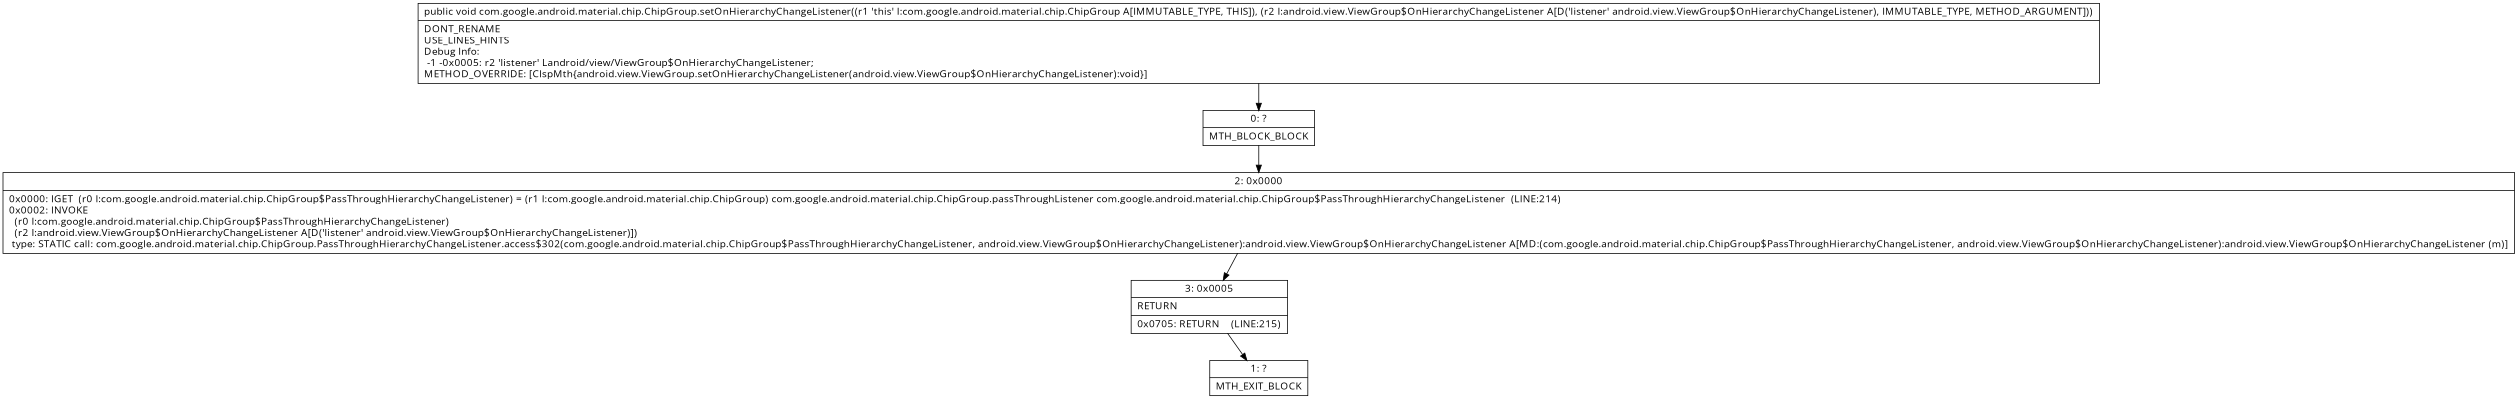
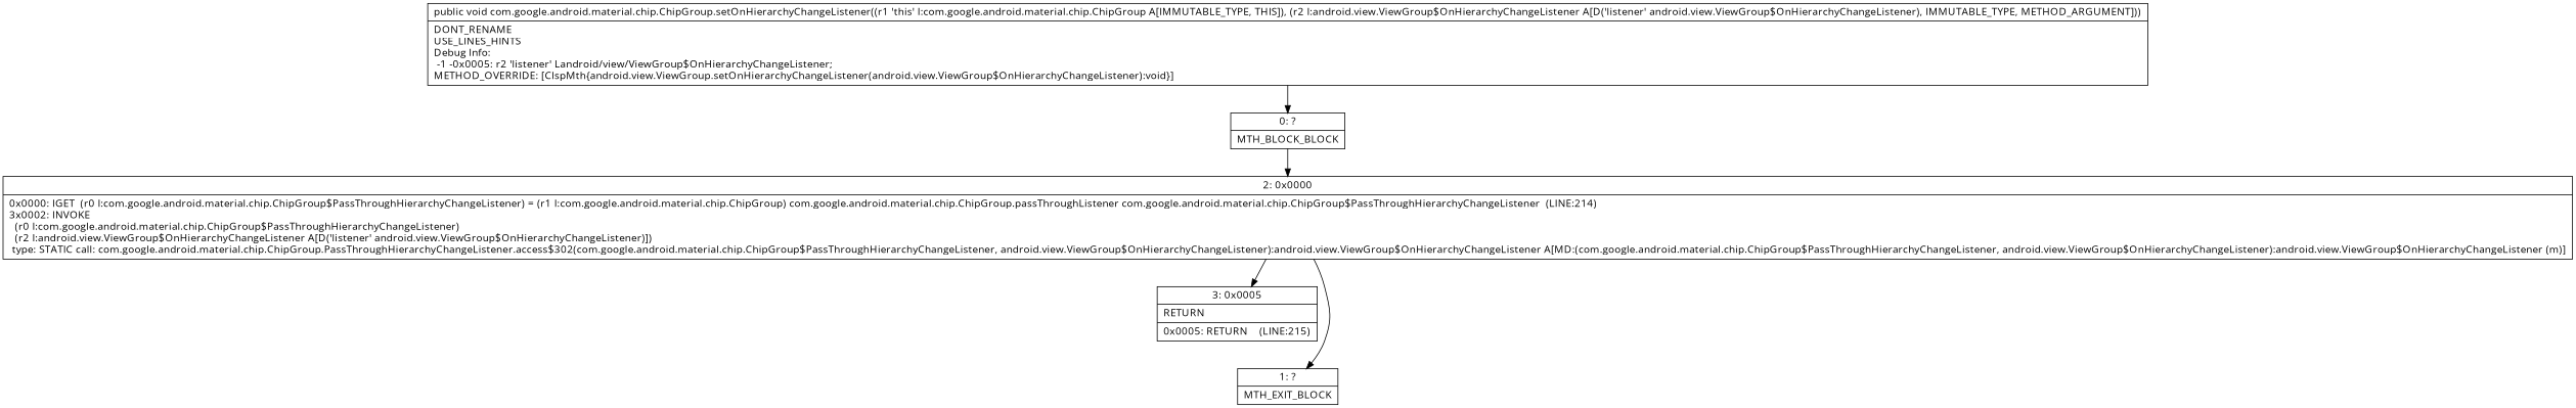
  digraph {
    fontname="Open Sans"
    node [fontname="Open Sans" shape=record]
    edge [fontname="Open Sans"]
    n1 [label="{0\:\ ?|MTH_BLOCK_BLOCK\l}"]
-   n2 [label="{2\:\ 0x0000|0x0000: IGET  (r0 I:com.google.android.material.chip.ChipGroup$PassThroughHierarchyChangeListener) = (r1 I:com.google.android.material.chip.ChipGroup) com.google.android.material.chip.ChipGroup.passThroughListener com.google.android.material.chip.ChipGroup$PassThroughHierarchyChangeListener  (LINE:214)\l0x0002: INVOKE  \l  (r0 I:com.google.android.material.chip.ChipGroup$PassThroughHierarchyChangeListener)\l  (r2 I:android.view.ViewGroup$OnHierarchyChangeListener A[D('listener' android.view.ViewGroup$OnHierarchyChangeListener)])\l type: STATIC call: com.google.android.material.chip.ChipGroup.PassThroughHierarchyChangeListener.access$302(com.google.android.material.chip.ChipGroup$PassThroughHierarchyChangeListener, android.view.ViewGroup$OnHierarchyChangeListener):android.view.ViewGroup$OnHierarchyChangeListener A[MD:(com.google.android.material.chip.ChipGroup$PassThroughHierarchyChangeListener, android.view.ViewGroup$OnHierarchyChangeListener):android.view.ViewGroup$OnHierarchyChangeListener (m)]\l}"]
-   n3 [label="{3\:\ 0x0005|RETURN\l|0x0705: RETURN    (LINE:215)\l}"]
+   n2 [label="{2\:\ 0x0000|0x0000: IGET  (r0 I:com.google.android.material.chip.ChipGroup$PassThroughHierarchyChangeListener) = (r1 I:com.google.android.material.chip.ChipGroup) com.google.android.material.chip.ChipGroup.passThroughListener com.google.android.material.chip.ChipGroup$PassThroughHierarchyChangeListener  (LINE:214)\l3x0002: INVOKE  \l  (r0 I:com.google.android.material.chip.ChipGroup$PassThroughHierarchyChangeListener)\l  (r2 I:android.view.ViewGroup$OnHierarchyChangeListener A[D('listener' android.view.ViewGroup$OnHierarchyChangeListener)])\l type: STATIC call: com.google.android.material.chip.ChipGroup.PassThroughHierarchyChangeListener.access$302(com.google.android.material.chip.ChipGroup$PassThroughHierarchyChangeListener, android.view.ViewGroup$OnHierarchyChangeListener):android.view.ViewGroup$OnHierarchyChangeListener A[MD:(com.google.android.material.chip.ChipGroup$PassThroughHierarchyChangeListener, android.view.ViewGroup$OnHierarchyChangeListener):android.view.ViewGroup$OnHierarchyChangeListener (m)]\l}"]
+   n3 [label="{3\:\ 0x0005|RETURN\l|0x0005: RETURN    (LINE:215)\l}"]
    n4 [label="{1\:\ ?|MTH_EXIT_BLOCK\l}"]
    n5 [label="{public void com.google.android.material.chip.ChipGroup.setOnHierarchyChangeListener((r1 'this' I:com.google.android.material.chip.ChipGroup A[IMMUTABLE_TYPE, THIS]), (r2 I:android.view.ViewGroup$OnHierarchyChangeListener A[D('listener' android.view.ViewGroup$OnHierarchyChangeListener), IMMUTABLE_TYPE, METHOD_ARGUMENT]))  | DONT_RENAME\lUSE_LINES_HINTS\lDebug Info:\l  \-1 \-0x0005: r2 'listener' Landroid\/view\/ViewGroup$OnHierarchyChangeListener;\lMETHOD_OVERRIDE: [ClspMth\{android.view.ViewGroup.setOnHierarchyChangeListener(android.view.ViewGroup$OnHierarchyChangeListener):void\}]\l}"]
    n1 -> n2
    n2 -> n3
-   n3 -> n4
+   n2 -> n4
    n5 -> n1
  }
